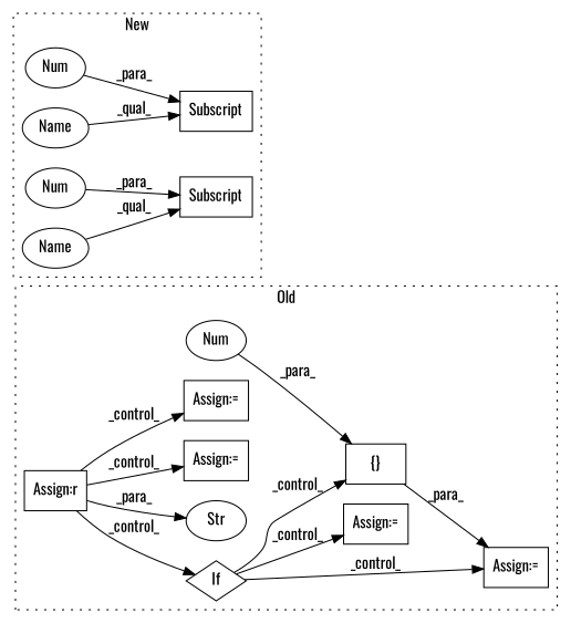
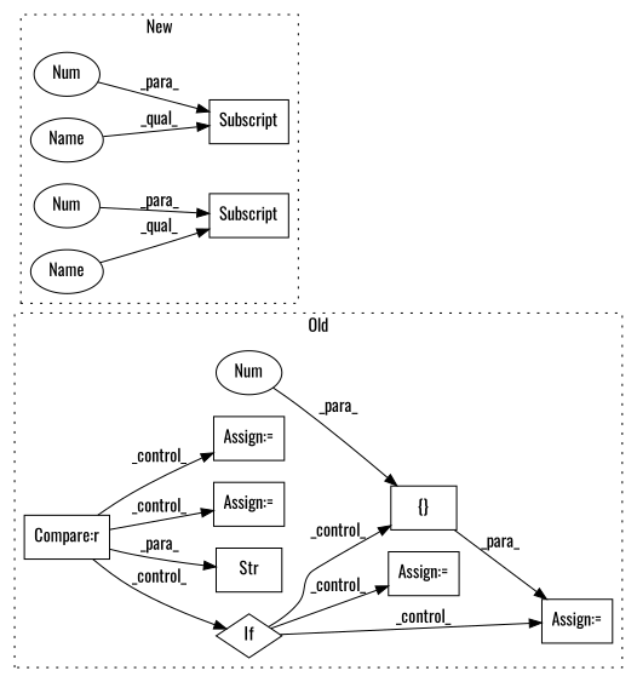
  digraph {
    fontname=Oswald
    rankdir=LR
    node [a=68 fontname=Oswald l=1 shape=box]
    edge [fontname=Oswald]
    n1 [a=59 l="1,0" label="{}" s="5277,5289"]
    n2 [label="Assign:=" s=5276]
    n3 [a=76 label=Num s=5281 shape=ellipse]
    n4 [a=96 l="0,14" label=If s="5232,5252" shape=diamond]
    n5 [label="Assign:=" s=5319]
-   n6 [a=40 l=20 label="Assign:r" s=4879]
-   n7 [a=66 l=4 label=Str s=4895 shape=ellipse]
+   n6 [a=40 l=20 label="Compare:r" s=4879]
+   n7 [a=66 l=4 label=Str s=4895]
    n8 [label="Assign:=" s=5205]
    n9 [label="Assign:=" s=5162]
    n10 [a=63 l="14,0" label=Subscript s="7364,0"]
    n11 [a=76 label=Num s=7376 shape=ellipse]
    n12 [a=63 l="14,0" label=Subscript s="7318,0"]
    n13 [a=76 label=Num s=7330 shape=ellipse]
    n14 [a=87 l=11 label=Name s=7318 shape=ellipse]
    n15 [a=87 l=11 label=Name s=7364 shape=ellipse]
    subgraph cluster_1 {
      label=Old
      style=dotted
      n1
      n2
      n3
      n4
      n5
      n6
      n7
      n8
      n9
    }
    subgraph cluster_2 {
      label=New
      style=dotted
      n10
      n11
      n12
      n13
      n14
      n15
    }
    n1 -> n2 [label=_para_]
    n3 -> n1 [label=_para_]
    n4 -> n1 [label=_control_]
    n4 -> n2 [label=_control_]
    n4 -> n5 [label=_control_]
    n6 -> n4 [label=_control_]
    n6 -> n7 [label=_para_]
    n6 -> n8 [label=_control_]
    n6 -> n9 [label=_control_]
    n11 -> n10 [label=_para_]
    n13 -> n12 [label=_para_]
    n14 -> n12 [label=_qual_]
    n15 -> n10 [label=_qual_]
  }
